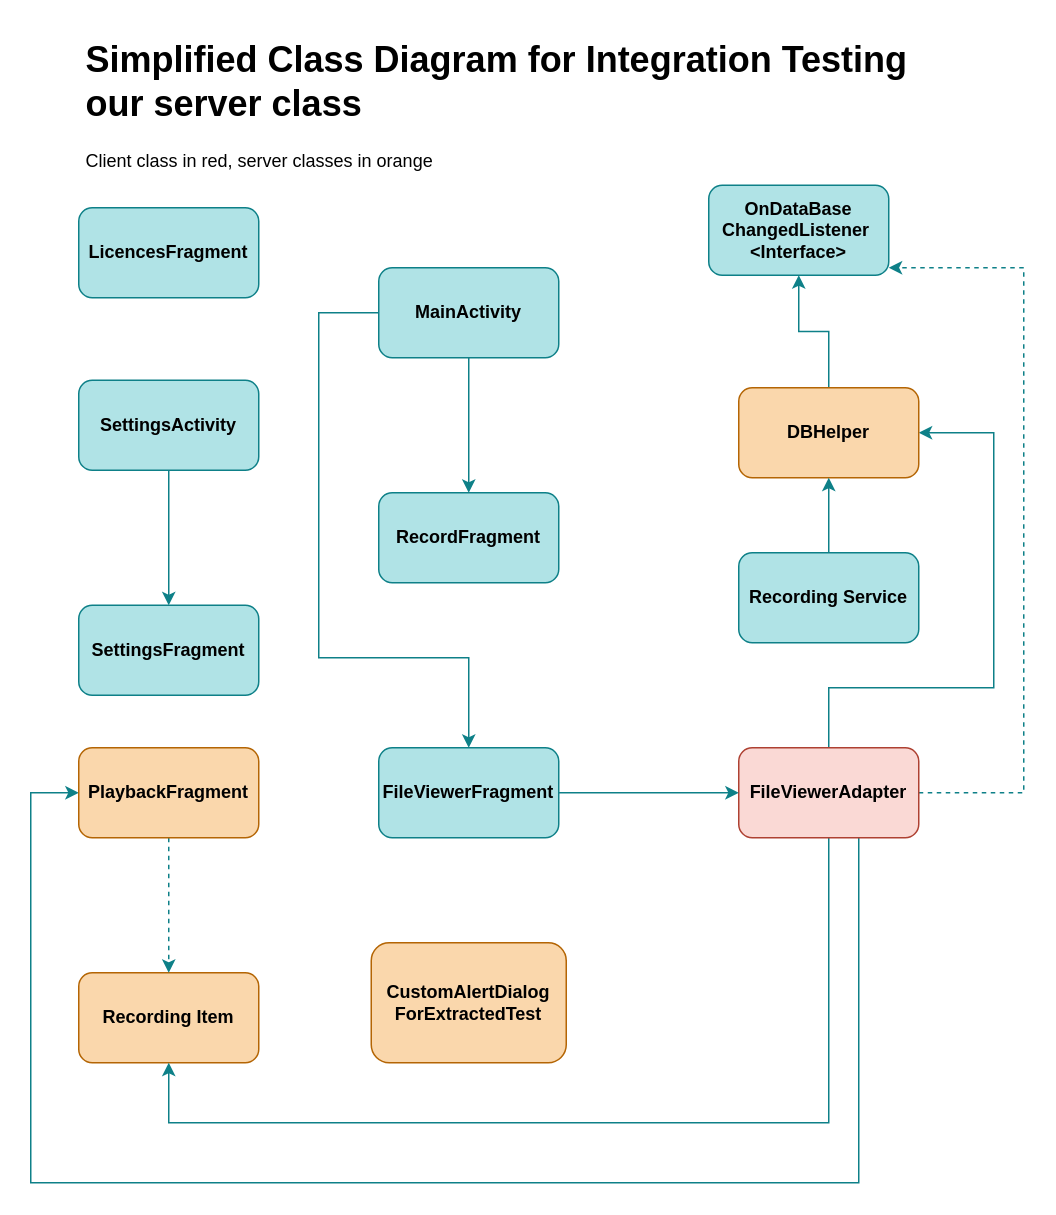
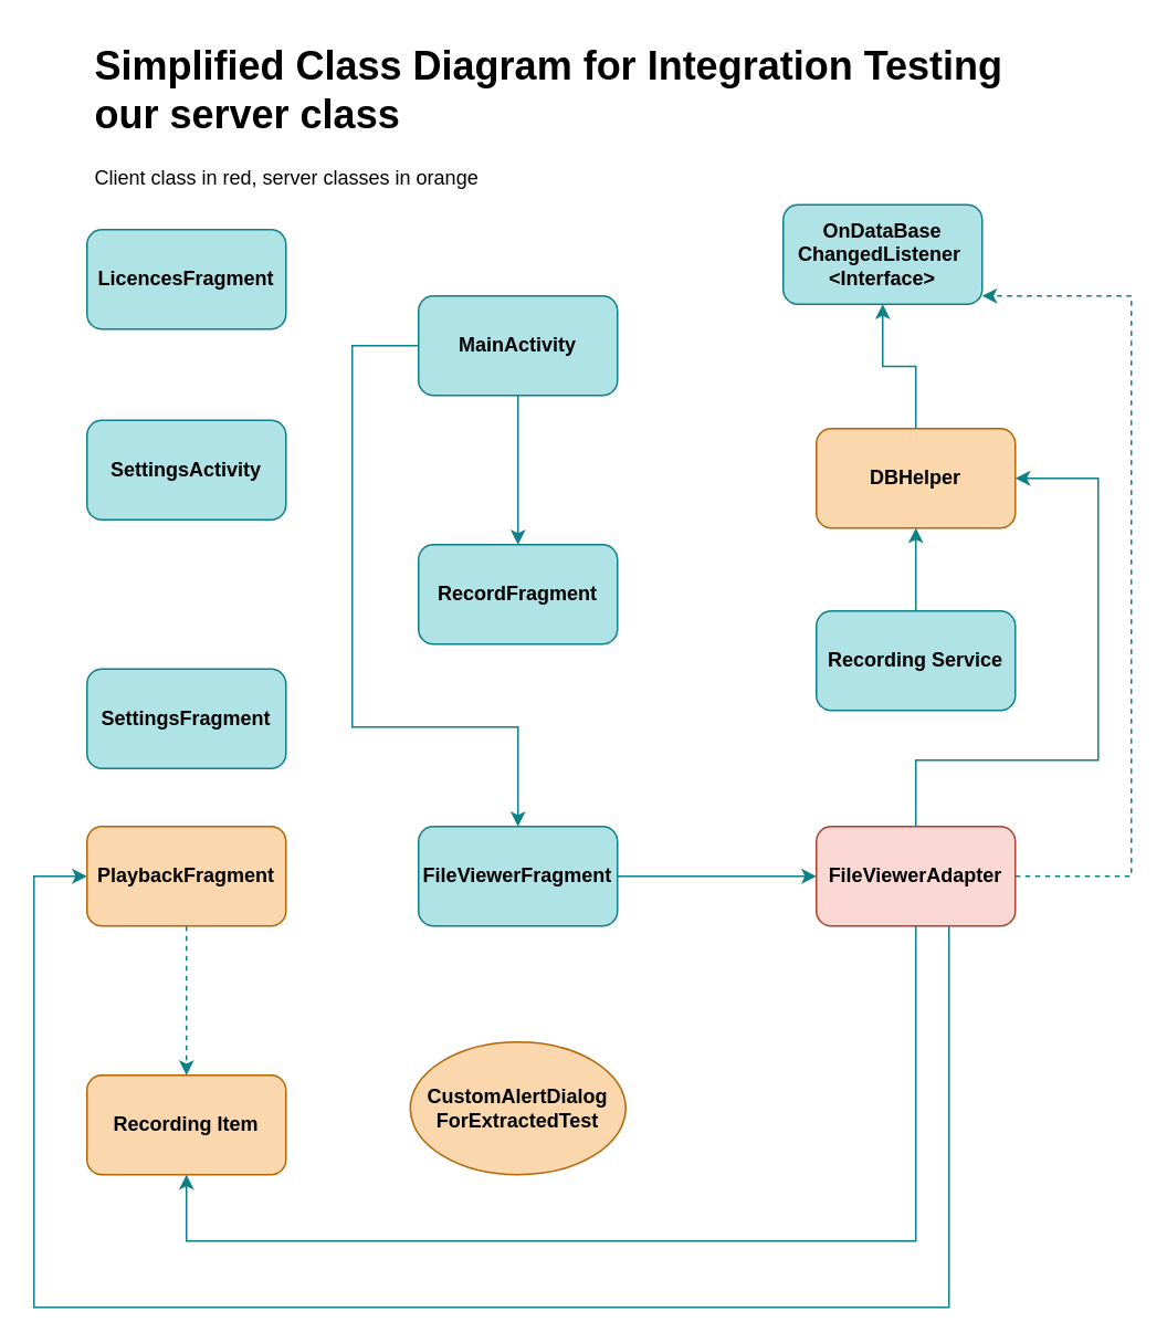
  <mxCell id="0" />
  <mxCell id="1" parent="0" />
  <mxCell id="2" value="Recording Item" style="rounded=1;whiteSpace=wrap;html=1;fillColor=#fad7ac;strokeColor=#b46504;fontStyle=1;shadow=0;" vertex="1" parent="1"><mxGeometry x="52" y="648" width="120" height="60" as="geometry" /></mxCell>
  <mxCell id="3" style="edgeStyle=orthogonalEdgeStyle;rounded=0;orthogonalLoop=1;jettySize=auto;html=1;entryX=1;entryY=0.5;entryDx=0;entryDy=0;fillColor=#b0e3e6;strokeColor=#0e8088;fontStyle=1;shadow=0;" edge="1" parent="1" source="7" target="9"><mxGeometry relative="1" as="geometry"><Array as="points"><mxPoint x="552" y="458" /><mxPoint x="662" y="458" /><mxPoint x="662" y="288" /></Array></mxGeometry></mxCell>
  <mxCell id="4" style="edgeStyle=orthogonalEdgeStyle;rounded=0;orthogonalLoop=1;jettySize=auto;html=1;fillColor=#b0e3e6;strokeColor=#0e8088;shadow=0;" edge="1" parent="1" source="7" target="2"><mxGeometry relative="1" as="geometry"><Array as="points"><mxPoint x="552" y="748" /><mxPoint x="112" y="748" /></Array></mxGeometry></mxCell>
  <mxCell id="5" style="edgeStyle=orthogonalEdgeStyle;rounded=0;orthogonalLoop=1;jettySize=auto;html=1;fillColor=#b0e3e6;strokeColor=#0e8088;shadow=0;" edge="1" parent="1" source="7" target="16"><mxGeometry relative="1" as="geometry"><Array as="points"><mxPoint x="572" y="788" /><mxPoint x="20" y="788" /><mxPoint x="20" y="528" /></Array></mxGeometry></mxCell>
  <mxCell id="6" style="edgeStyle=orthogonalEdgeStyle;rounded=0;orthogonalLoop=1;jettySize=auto;html=1;dashed=1;fillColor=#b0e3e6;strokeColor=#0e8088;shadow=0;" edge="1" parent="1" source="7" target="19"><mxGeometry relative="1" as="geometry"><Array as="points"><mxPoint x="682" y="528" /><mxPoint x="682" y="178" /></Array></mxGeometry></mxCell>
  <mxCell id="7" value="FileViewerAdapter" style="rounded=1;whiteSpace=wrap;html=1;fillColor=#fad9d5;strokeColor=#ae4132;fontStyle=1;shadow=0;" vertex="1" parent="1"><mxGeometry x="492" y="498" width="120" height="60" as="geometry" /></mxCell>
  <mxCell id="8" style="edgeStyle=orthogonalEdgeStyle;rounded=0;orthogonalLoop=1;jettySize=auto;html=1;entryX=0.5;entryY=1;entryDx=0;entryDy=0;fillColor=#b0e3e6;strokeColor=#0e8088;shadow=0;" edge="1" parent="1" source="9" target="19"><mxGeometry relative="1" as="geometry" /></mxCell>
  <mxCell id="9" value="DBHelper" style="rounded=1;whiteSpace=wrap;html=1;fillColor=#fad7ac;strokeColor=#b46504;fontStyle=1;shadow=0;" vertex="1" parent="1"><mxGeometry x="492" y="258" width="120" height="60" as="geometry" /></mxCell>
- <mxCell id="10" value="CustomAlertDialog&lt;br&gt;ForExtractedTest" style="rounded=1;whiteSpace=wrap;html=1;fillColor=#fad7ac;strokeColor=#b46504;fontStyle=1;shadow=0;" vertex="1" parent="1"><mxGeometry x="247" y="628" width="130" height="80" as="geometry" /></mxCell>
+ <mxCell id="10" value="CustomAlertDialog&lt;br&gt;ForExtractedTest" style="ellipse;whiteSpace=wrap;html=1;fillColor=#fad7ac;strokeColor=#b46504;fontStyle=1;shadow=0;" vertex="1" parent="1"><mxGeometry x="247" y="628" width="130" height="80" as="geometry" /></mxCell>
  <mxCell id="11" style="edgeStyle=orthogonalEdgeStyle;rounded=0;orthogonalLoop=1;jettySize=auto;html=1;entryX=0.5;entryY=1;entryDx=0;entryDy=0;fillColor=#b0e3e6;strokeColor=#0e8088;fontStyle=1;shadow=0;" edge="1" parent="1" source="12" target="9"><mxGeometry relative="1" as="geometry" /></mxCell>
  <mxCell id="12" value="Recording Service" style="rounded=1;whiteSpace=wrap;html=1;fillColor=#b0e3e6;strokeColor=#0e8088;fontStyle=1;shadow=0;" vertex="1" parent="1"><mxGeometry x="492" y="368" width="120" height="60" as="geometry" /></mxCell>
- <mxCell id="13" style="edgeStyle=orthogonalEdgeStyle;rounded=0;orthogonalLoop=1;jettySize=auto;html=1;fillColor=#b0e3e6;strokeColor=#0e8088;fontStyle=1;shadow=0;" edge="1" parent="1" source="14" target="23"><mxGeometry relative="1" as="geometry" /></mxCell>
  <mxCell id="14" value="SettingsActivity" style="rounded=1;whiteSpace=wrap;html=1;fillColor=#b0e3e6;strokeColor=#0e8088;fontStyle=1;shadow=0;" vertex="1" parent="1"><mxGeometry x="52" y="253" width="120" height="60" as="geometry" /></mxCell>
  <mxCell id="15" style="edgeStyle=orthogonalEdgeStyle;rounded=0;orthogonalLoop=1;jettySize=auto;html=1;exitX=0.5;exitY=1;exitDx=0;exitDy=0;fillColor=#b0e3e6;strokeColor=#0e8088;fontStyle=1;shadow=0;dashed=1;" edge="1" parent="1" source="16" target="2"><mxGeometry relative="1" as="geometry"><Array as="points"><mxPoint x="112" y="618" /><mxPoint x="112" y="618" /></Array></mxGeometry></mxCell>
  <mxCell id="16" value="PlaybackFragment" style="rounded=1;whiteSpace=wrap;html=1;fillColor=#fad7ac;strokeColor=#b46504;fontStyle=1;shadow=0;" vertex="1" parent="1"><mxGeometry x="52" y="498" width="120" height="60" as="geometry" /></mxCell>
  <mxCell id="17" style="edgeStyle=orthogonalEdgeStyle;rounded=0;orthogonalLoop=1;jettySize=auto;html=1;entryX=0;entryY=0.5;entryDx=0;entryDy=0;fillColor=#b0e3e6;strokeColor=#0e8088;fontStyle=1;shadow=0;" edge="1" parent="1" source="18" target="7"><mxGeometry relative="1" as="geometry" /></mxCell>
  <mxCell id="18" value="FileViewerFragment" style="rounded=1;whiteSpace=wrap;html=1;fillColor=#b0e3e6;strokeColor=#0e8088;fontStyle=1;shadow=0;" vertex="1" parent="1"><mxGeometry x="252" y="498" width="120" height="60" as="geometry" /></mxCell>
  <mxCell id="19" value="OnDataBase&lt;br&gt;ChangedListener&amp;nbsp;&lt;br&gt;&amp;lt;Interface&amp;gt;" style="rounded=1;whiteSpace=wrap;html=1;fillColor=#b0e3e6;strokeColor=#0e8088;fontStyle=1;shadow=0;" vertex="1" parent="1"><mxGeometry x="472" y="123" width="120" height="60" as="geometry" /></mxCell>
  <mxCell id="20" style="edgeStyle=orthogonalEdgeStyle;rounded=0;orthogonalLoop=1;jettySize=auto;html=1;fillColor=#b0e3e6;strokeColor=#0e8088;fontStyle=1;shadow=0;" edge="1" parent="1" source="22" target="24"><mxGeometry relative="1" as="geometry" /></mxCell>
  <mxCell id="21" style="edgeStyle=orthogonalEdgeStyle;rounded=0;orthogonalLoop=1;jettySize=auto;html=1;entryX=0.5;entryY=0;entryDx=0;entryDy=0;fillColor=#b0e3e6;strokeColor=#0e8088;fontStyle=1;shadow=0;" edge="1" parent="1" source="22" target="18"><mxGeometry relative="1" as="geometry"><Array as="points"><mxPoint x="212" y="208" /><mxPoint x="212" y="438" /><mxPoint x="312" y="438" /></Array></mxGeometry></mxCell>
  <mxCell id="22" value="MainActivity" style="rounded=1;whiteSpace=wrap;html=1;fillColor=#b0e3e6;strokeColor=#0e8088;fontStyle=1;shadow=0;" vertex="1" parent="1"><mxGeometry x="252" y="178" width="120" height="60" as="geometry" /></mxCell>
  <mxCell id="23" value="SettingsFragment" style="rounded=1;whiteSpace=wrap;html=1;fillColor=#b0e3e6;strokeColor=#0e8088;fontStyle=1;shadow=0;" vertex="1" parent="1"><mxGeometry x="52" y="403" width="120" height="60" as="geometry" /></mxCell>
  <mxCell id="24" value="RecordFragment" style="rounded=1;whiteSpace=wrap;html=1;fillColor=#b0e3e6;strokeColor=#0e8088;fontStyle=1;shadow=0;" vertex="1" parent="1"><mxGeometry x="252" y="328" width="120" height="60" as="geometry" /></mxCell>
  <mxCell id="25" value="LicencesFragment" style="rounded=1;whiteSpace=wrap;html=1;fillColor=#b0e3e6;strokeColor=#0e8088;fontStyle=1;shadow=0;" vertex="1" parent="1"><mxGeometry x="52" y="138" width="120" height="60" as="geometry" /></mxCell>
  <mxCell id="26" value="&lt;h1&gt;Simplified Class Diagram for Integration Testing our server class&lt;/h1&gt;&lt;div&gt;Client class in red, server classes in orange&lt;/div&gt;" style="text;html=1;spacing=5;spacingTop=-20;whiteSpace=wrap;overflow=hidden;rounded=1;fillColor=none;shadow=0;glass=0;" vertex="1" parent="1"><mxGeometry x="52" y="20" width="593" height="97" as="geometry" /></mxCell>
